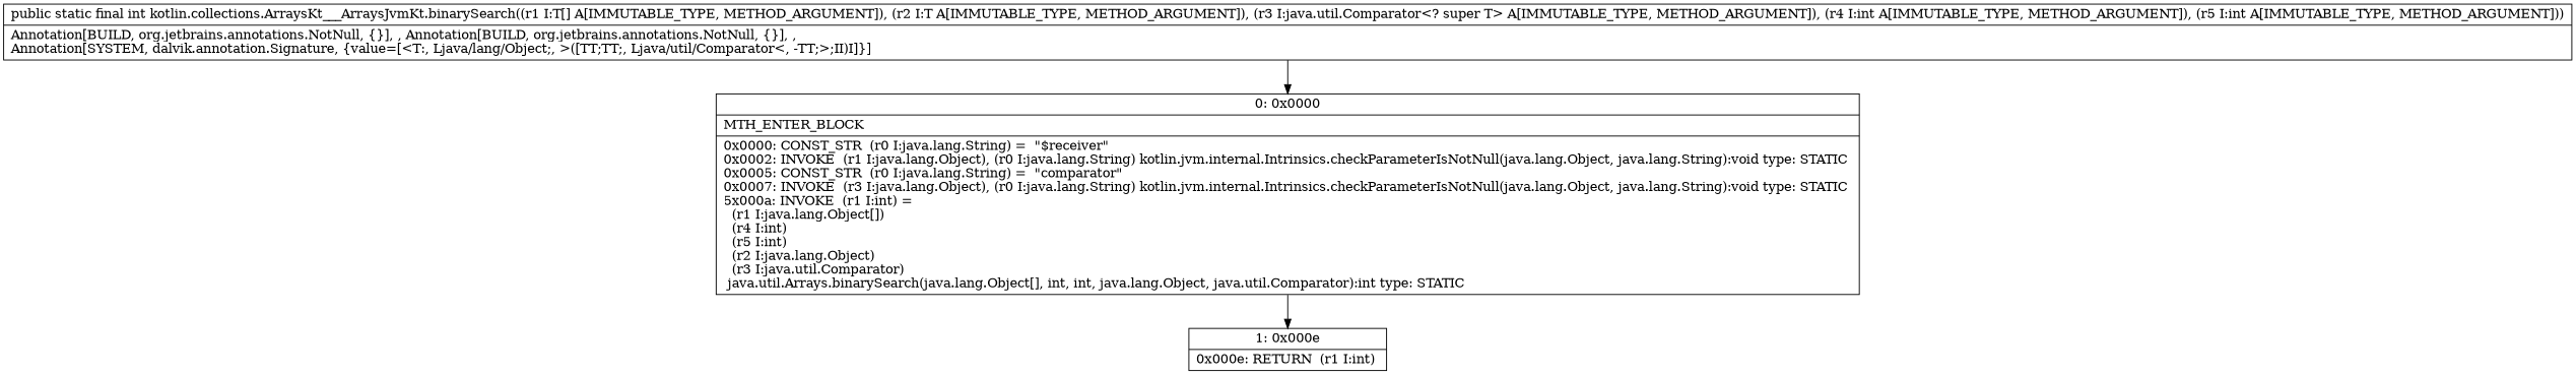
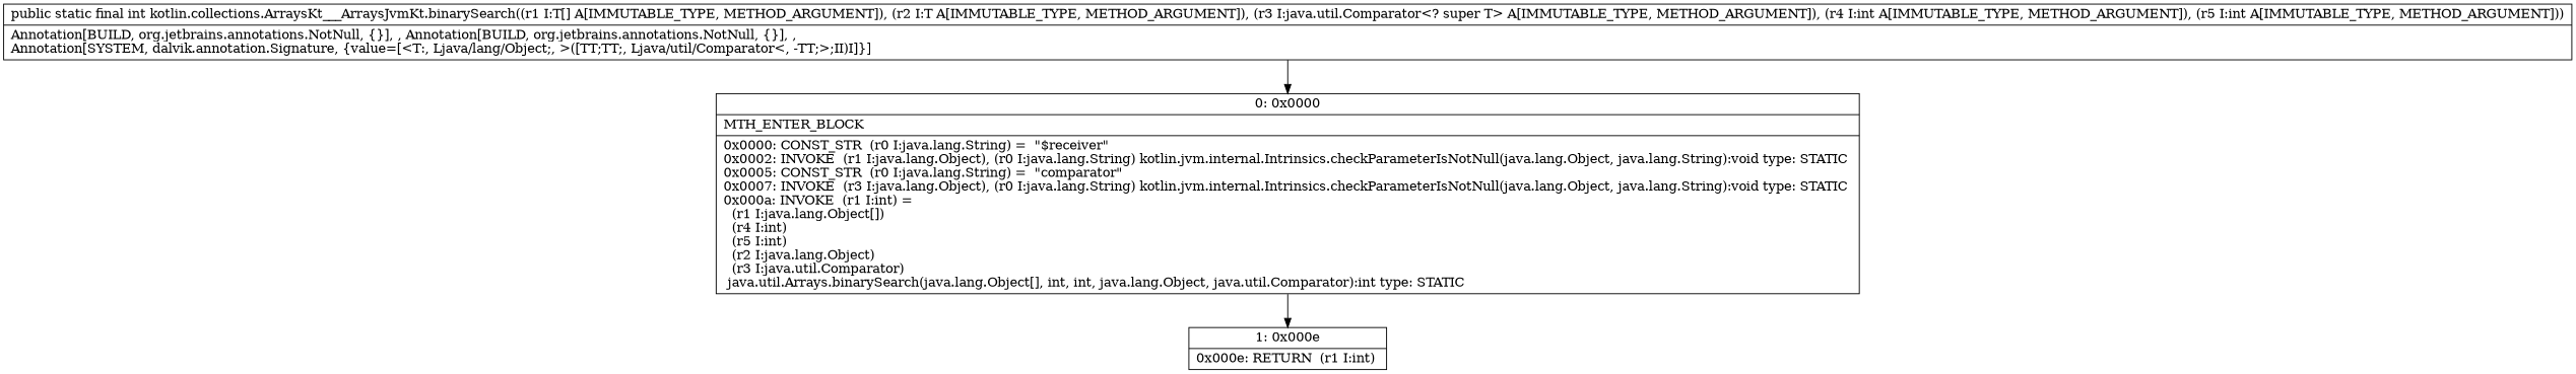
  digraph {
    node [shape=record]
-   n1 [label="{0\:\ 0x0000|MTH_ENTER_BLOCK\l|0x0000: CONST_STR  (r0 I:java.lang.String) =  \"$receiver\" \l0x0002: INVOKE  (r1 I:java.lang.Object), (r0 I:java.lang.String) kotlin.jvm.internal.Intrinsics.checkParameterIsNotNull(java.lang.Object, java.lang.String):void type: STATIC \l0x0005: CONST_STR  (r0 I:java.lang.String) =  \"comparator\" \l0x0007: INVOKE  (r3 I:java.lang.Object), (r0 I:java.lang.String) kotlin.jvm.internal.Intrinsics.checkParameterIsNotNull(java.lang.Object, java.lang.String):void type: STATIC \l5x000a: INVOKE  (r1 I:int) = \l  (r1 I:java.lang.Object[])\l  (r4 I:int)\l  (r5 I:int)\l  (r2 I:java.lang.Object)\l  (r3 I:java.util.Comparator)\l java.util.Arrays.binarySearch(java.lang.Object[], int, int, java.lang.Object, java.util.Comparator):int type: STATIC \l}"]
+   n1 [label="{0\:\ 0x0000|MTH_ENTER_BLOCK\l|0x0000: CONST_STR  (r0 I:java.lang.String) =  \"$receiver\" \l0x0002: INVOKE  (r1 I:java.lang.Object), (r0 I:java.lang.String) kotlin.jvm.internal.Intrinsics.checkParameterIsNotNull(java.lang.Object, java.lang.String):void type: STATIC \l0x0005: CONST_STR  (r0 I:java.lang.String) =  \"comparator\" \l0x0007: INVOKE  (r3 I:java.lang.Object), (r0 I:java.lang.String) kotlin.jvm.internal.Intrinsics.checkParameterIsNotNull(java.lang.Object, java.lang.String):void type: STATIC \l0x000a: INVOKE  (r1 I:int) = \l  (r1 I:java.lang.Object[])\l  (r4 I:int)\l  (r5 I:int)\l  (r2 I:java.lang.Object)\l  (r3 I:java.util.Comparator)\l java.util.Arrays.binarySearch(java.lang.Object[], int, int, java.lang.Object, java.util.Comparator):int type: STATIC \l}"]
    n2 [label="{1\:\ 0x000e|0x000e: RETURN  (r1 I:int) \l}"]
    n3 [label="{public static final int kotlin.collections.ArraysKt___ArraysJvmKt.binarySearch((r1 I:T[] A[IMMUTABLE_TYPE, METHOD_ARGUMENT]), (r2 I:T A[IMMUTABLE_TYPE, METHOD_ARGUMENT]), (r3 I:java.util.Comparator\<? super T\> A[IMMUTABLE_TYPE, METHOD_ARGUMENT]), (r4 I:int A[IMMUTABLE_TYPE, METHOD_ARGUMENT]), (r5 I:int A[IMMUTABLE_TYPE, METHOD_ARGUMENT]))  | Annotation[BUILD, org.jetbrains.annotations.NotNull, \{\}], , Annotation[BUILD, org.jetbrains.annotations.NotNull, \{\}], , \lAnnotation[SYSTEM, dalvik.annotation.Signature, \{value=[\<T:, Ljava\/lang\/Object;, \>([TT;TT;, Ljava\/util\/Comparator\<, \-TT;\>;II)I]\}]\l}"]
    n1 -> n2
    n3 -> n1
  }
